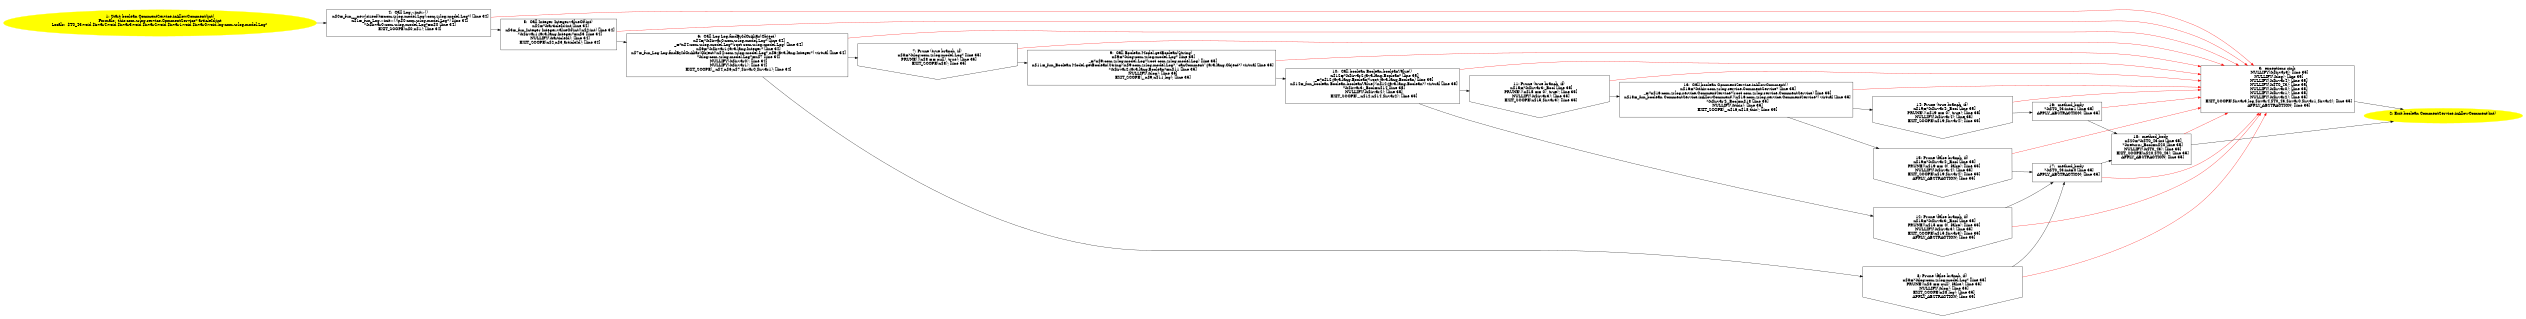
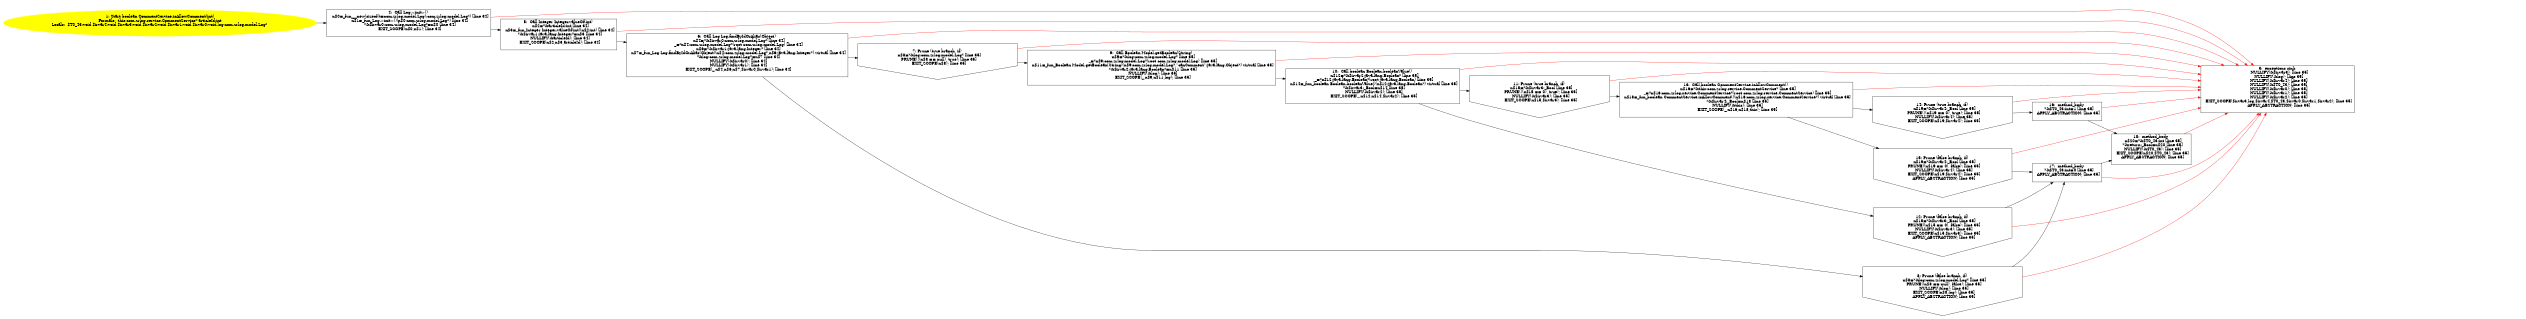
  digraph {
    rankdir=LR
    node [shape=box]
    n1 [color=yellow label="1: Start boolean CommentService.isAllowComment(int)\nFormals:  this:com.zrlog.service.CommentService* articleId:int\nLocals:  $T0_43:void $irvar4:void $irvar3:void $irvar2:void $irvar1:void $irvar0:void log:com.zrlog.model.Log* \n  " style=filled shape=""]
    n2 [label="4:  Call Log.<init>() \n   n$0=_fun___new(sizeof(t=com.zrlog.model.Log):com.zrlog.model.Log*) [line 34]\n  n$1=_fun_Log.<init>()(n$0:com.zrlog.model.Log*) [line 34]\n  *&$irvar0:com.zrlog.model.Log*=n$0 [line 34]\n  EXIT_SCOPE(n$0,n$1); [line 34]\n "]
    n3 [label="3:  exceptions sink \n   NULLIFY(&$irvar3); [line 35]\n  NULLIFY(&log); [line 35]\n  NULLIFY(&$irvar4); [line 35]\n  NULLIFY(&$T0_43); [line 35]\n  NULLIFY(&$irvar0); [line 35]\n  NULLIFY(&$irvar1); [line 35]\n  NULLIFY(&$irvar2); [line 35]\n  EXIT_SCOPE($irvar3,log,$irvar4,$T0_43,$irvar0,$irvar1,$irvar2); [line 35]\n  APPLY_ABSTRACTION; [line 35]\n "]
    n4 [label="5:  Call Integer Integer.valueOf(int) \n   n$2=*&articleId:int [line 34]\n  n$3=_fun_Integer Integer.valueOf(int)(n$2:int) [line 34]\n  *&$irvar1:java.lang.Integer*=n$3 [line 34]\n  NULLIFY(&articleId); [line 34]\n  EXIT_SCOPE(n$2,n$3,articleId); [line 34]\n "]
-   n5 [color=yellow label="2: Exit boolean CommentService.isAllowComment(int) \n  " style=filled shape=""]
    n6 [label="6:  Call Log Log.findByIdOrAlias(Object) \n   n$4=*&$irvar0:com.zrlog.model.Log* [line 34]\n  _=*n$4:com.zrlog.model.Log*(root com.zrlog.model.Log) [line 34]\n  n$6=*&$irvar1:java.lang.Integer* [line 34]\n  n$7=_fun_Log Log.findByIdOrAlias(Object)(n$4:com.zrlog.model.Log*,n$6:java.lang.Integer*) virtual [line 34]\n  *&log:com.zrlog.model.Log*=n$7 [line 34]\n  NULLIFY(&$irvar0); [line 34]\n  NULLIFY(&$irvar1); [line 34]\n  EXIT_SCOPE(_,n$4,n$6,n$7,$irvar0,$irvar1); [line 34]\n "]
    n7 [label="7: Prune (true branch, if) \n   n$8=*&log:com.zrlog.model.Log* [line 35]\n  PRUNE(!(n$8 == null), true); [line 35]\n  EXIT_SCOPE(n$8); [line 35]\n " shape=invhouse]
    n8 [label="8: Prune (false branch, if) \n   n$8=*&log:com.zrlog.model.Log* [line 35]\n  PRUNE((n$8 == null), false); [line 35]\n  NULLIFY(&log); [line 35]\n  EXIT_SCOPE(n$8,log); [line 35]\n  APPLY_ABSTRACTION; [line 35]\n " shape=invhouse]
    n9 [label="9:  Call Boolean Model.getBoolean(String) \n   n$9=*&log:com.zrlog.model.Log* [line 35]\n  _=*n$9:com.zrlog.model.Log*(root com.zrlog.model.Log) [line 35]\n  n$11=_fun_Boolean Model.getBoolean(String)(n$9:com.zrlog.model.Log*,\"canComment\":java.lang.Object*) virtual [line 35]\n  *&$irvar2:java.lang.Boolean*=n$11 [line 35]\n  NULLIFY(&log); [line 35]\n  EXIT_SCOPE(_,n$9,n$11,log); [line 35]\n "]
    n10 [label="17:  method_body \n   *&$T0_43:int=0 [line 35]\n  APPLY_ABSTRACTION; [line 35]\n "]
    n11 [label="10:  Call boolean Boolean.booleanValue() \n   n$12=*&$irvar2:java.lang.Boolean* [line 35]\n  _=*n$12:java.lang.Boolean*(root java.lang.Boolean) [line 35]\n  n$14=_fun_boolean Boolean.booleanValue()(n$12:java.lang.Boolean*) virtual [line 35]\n  *&$irvar3:_Bool=n$14 [line 35]\n  NULLIFY(&$irvar2); [line 35]\n  EXIT_SCOPE(_,n$12,n$14,$irvar2); [line 35]\n "]
    n12 [label="18:  method_body \n   n$20=*&$T0_43:int [line 35]\n  *&return:_Bool=n$20 [line 35]\n  NULLIFY(&$T0_43); [line 35]\n  EXIT_SCOPE(n$20,$T0_43); [line 35]\n  APPLY_ABSTRACTION; [line 35]\n "]
    n13 [label="11: Prune (true branch, if) \n   n$15=*&$irvar3:_Bool [line 35]\n  PRUNE(!(n$15 == 0), true); [line 35]\n  NULLIFY(&$irvar3); [line 35]\n  EXIT_SCOPE(n$15,$irvar3); [line 35]\n " shape=invhouse]
    n14 [label="12: Prune (false branch, if) \n   n$15=*&$irvar3:_Bool [line 35]\n  PRUNE((n$15 == 0), false); [line 35]\n  NULLIFY(&$irvar3); [line 35]\n  EXIT_SCOPE(n$15,$irvar3); [line 35]\n  APPLY_ABSTRACTION; [line 35]\n " shape=invhouse]
    n15 [label="13:  Call boolean CommentService.isAllowComment() \n   n$16=*&this:com.zrlog.service.CommentService* [line 35]\n  _=*n$16:com.zrlog.service.CommentService*(root com.zrlog.service.CommentService) [line 35]\n  n$18=_fun_boolean CommentService.isAllowComment()(n$16:com.zrlog.service.CommentService*) virtual [line 35]\n  *&$irvar4:_Bool=n$18 [line 35]\n  NULLIFY(&this); [line 35]\n  EXIT_SCOPE(_,n$16,n$18,this); [line 35]\n "]
    n16 [label="14: Prune (true branch, if) \n   n$19=*&$irvar4:_Bool [line 35]\n  PRUNE(!(n$19 == 0), true); [line 35]\n  NULLIFY(&$irvar4); [line 35]\n  EXIT_SCOPE(n$19,$irvar4); [line 35]\n " shape=invhouse]
    n17 [label="15: Prune (false branch, if) \n   n$19=*&$irvar4:_Bool [line 35]\n  PRUNE((n$19 == 0), false); [line 35]\n  NULLIFY(&$irvar4); [line 35]\n  EXIT_SCOPE(n$19,$irvar4); [line 35]\n  APPLY_ABSTRACTION; [line 35]\n " shape=invhouse]
    n18 [label="16:  method_body \n   *&$T0_43:int=1 [line 35]\n  APPLY_ABSTRACTION; [line 35]\n "]
    n1 -> n2
    n2 -> n3 [color=red]
    n2 -> n4
-   n3 -> n5
    n4 -> n3 [color=red]
    n4 -> n6
    n6 -> n3 [color=red]
    n6 -> n7
    n6 -> n8
    n7 -> n3 [color=red]
    n7 -> n9
    n8 -> n3 [color=red]
    n8 -> n10
    n9 -> n3 [color=red]
    n9 -> n11
    n10 -> n3 [color=red]
    n10 -> n12
    n11 -> n3 [color=red]
    n11 -> n13
    n11 -> n14
    n12 -> n3 [color=red]
-   n12 -> n5
    n13 -> n3 [color=red]
    n13 -> n15
    n14 -> n3 [color=red]
    n14 -> n10
    n15 -> n3 [color=red]
    n15 -> n16
    n15 -> n17
    n16 -> n3 [color=red]
    n16 -> n18
    n17 -> n3 [color=red]
    n17 -> n10
    n18 -> n3 [color=red]
    n18 -> n12
  }
